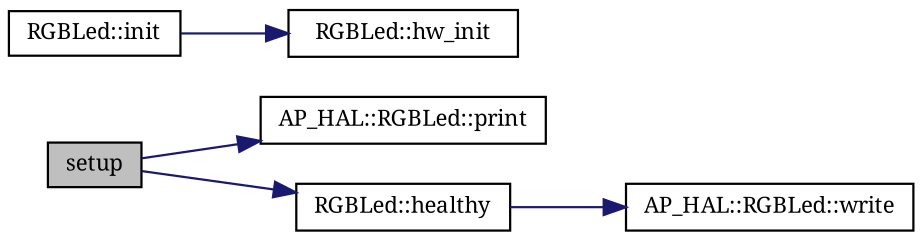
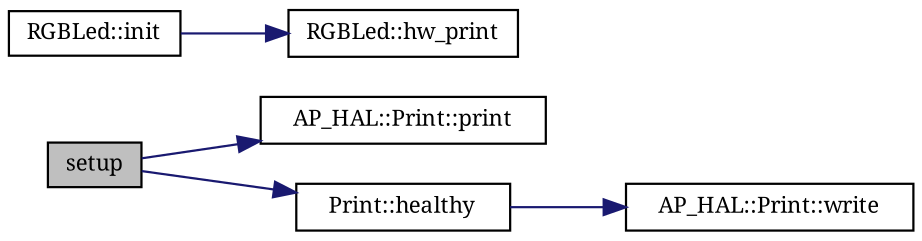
  digraph {
    fontname="Noto Serif"
    rankdir=LR
    node [color=black fillcolor=white fontname="Noto Serif" fontsize=10 shape=record style=filled]
    edge [color=midnightblue fontname="Noto Serif" fontsize=10 labelfontname=Helvetica labelfontsize=10 style=solid]
    n1 [fillcolor=grey75 fontcolor=black height=0.2 label=setup width=0.4]
-   n2 [height=0.2 label="AP_HAL::RGBLed::print" width=0.4]
-   n3 [height=0.2 label="RGBLed::healthy" width=0.4]
+   n2 [height=0.2 label="AP_HAL::Print::print" width=0.4]
+   n3 [height=0.2 label="Print::healthy" width=0.4]
    n4 [height=0.2 label="RGBLed::init" width=0.4]
-   n5 [height=0.2 label="RGBLed::hw_init" width=0.4]
-   n6 [height=0.2 label="AP_HAL::RGBLed::write" width=0.4]
+   n5 [height=0.2 label="RGBLed::hw_print" width=0.4]
+   n6 [height=0.2 label="AP_HAL::Print::write" width=0.4]
    n1 -> n2
    n1 -> n3
    n3 -> n6
    n4 -> n5
  }
